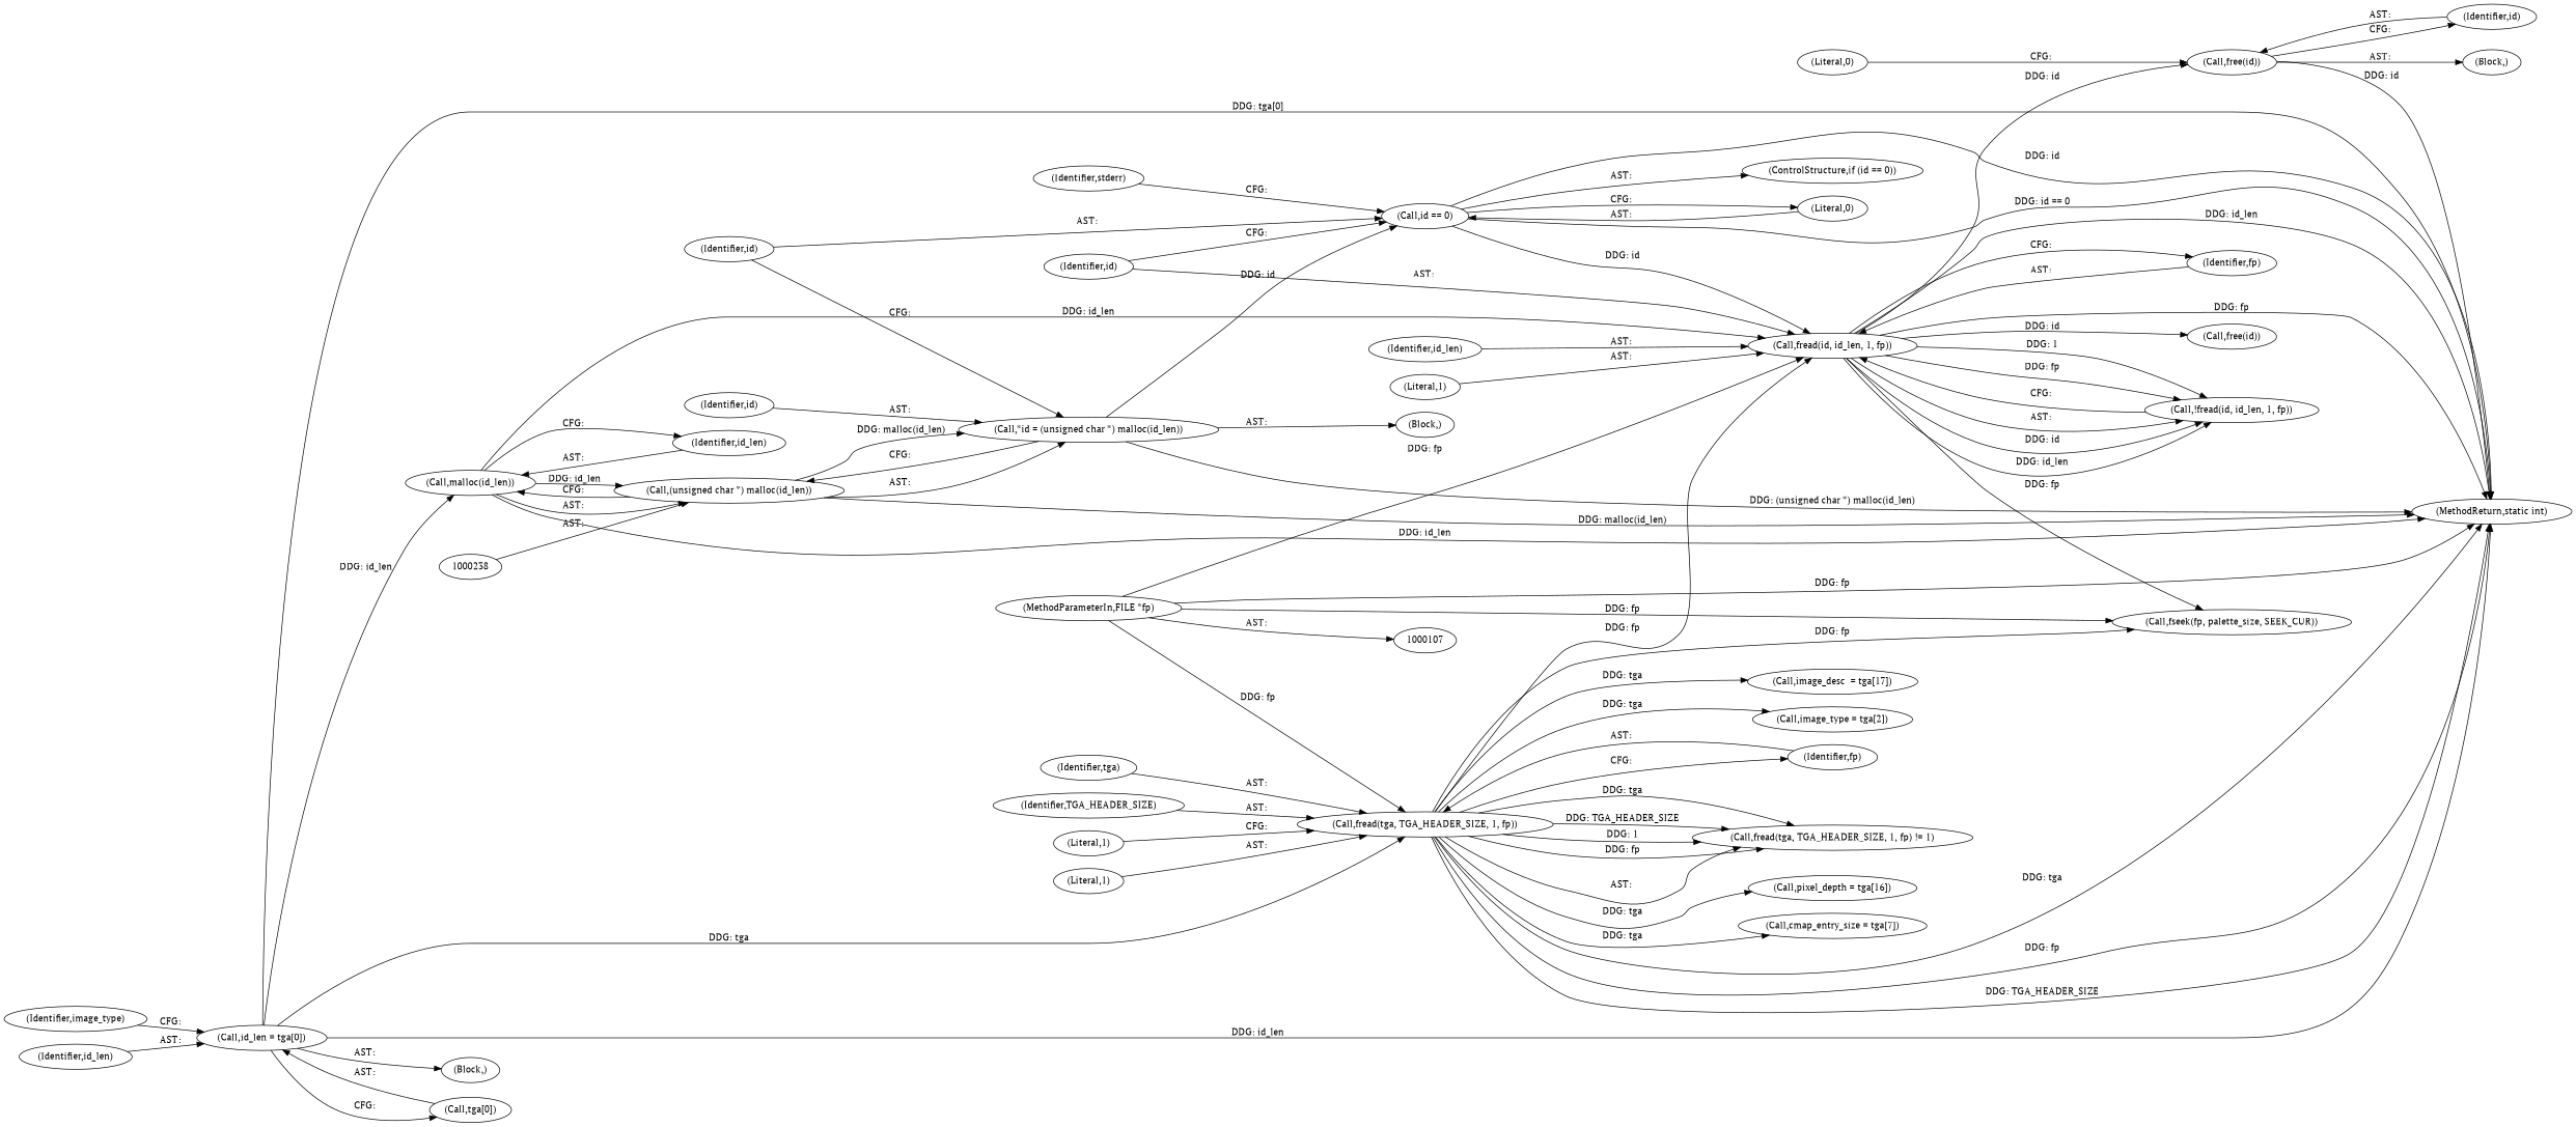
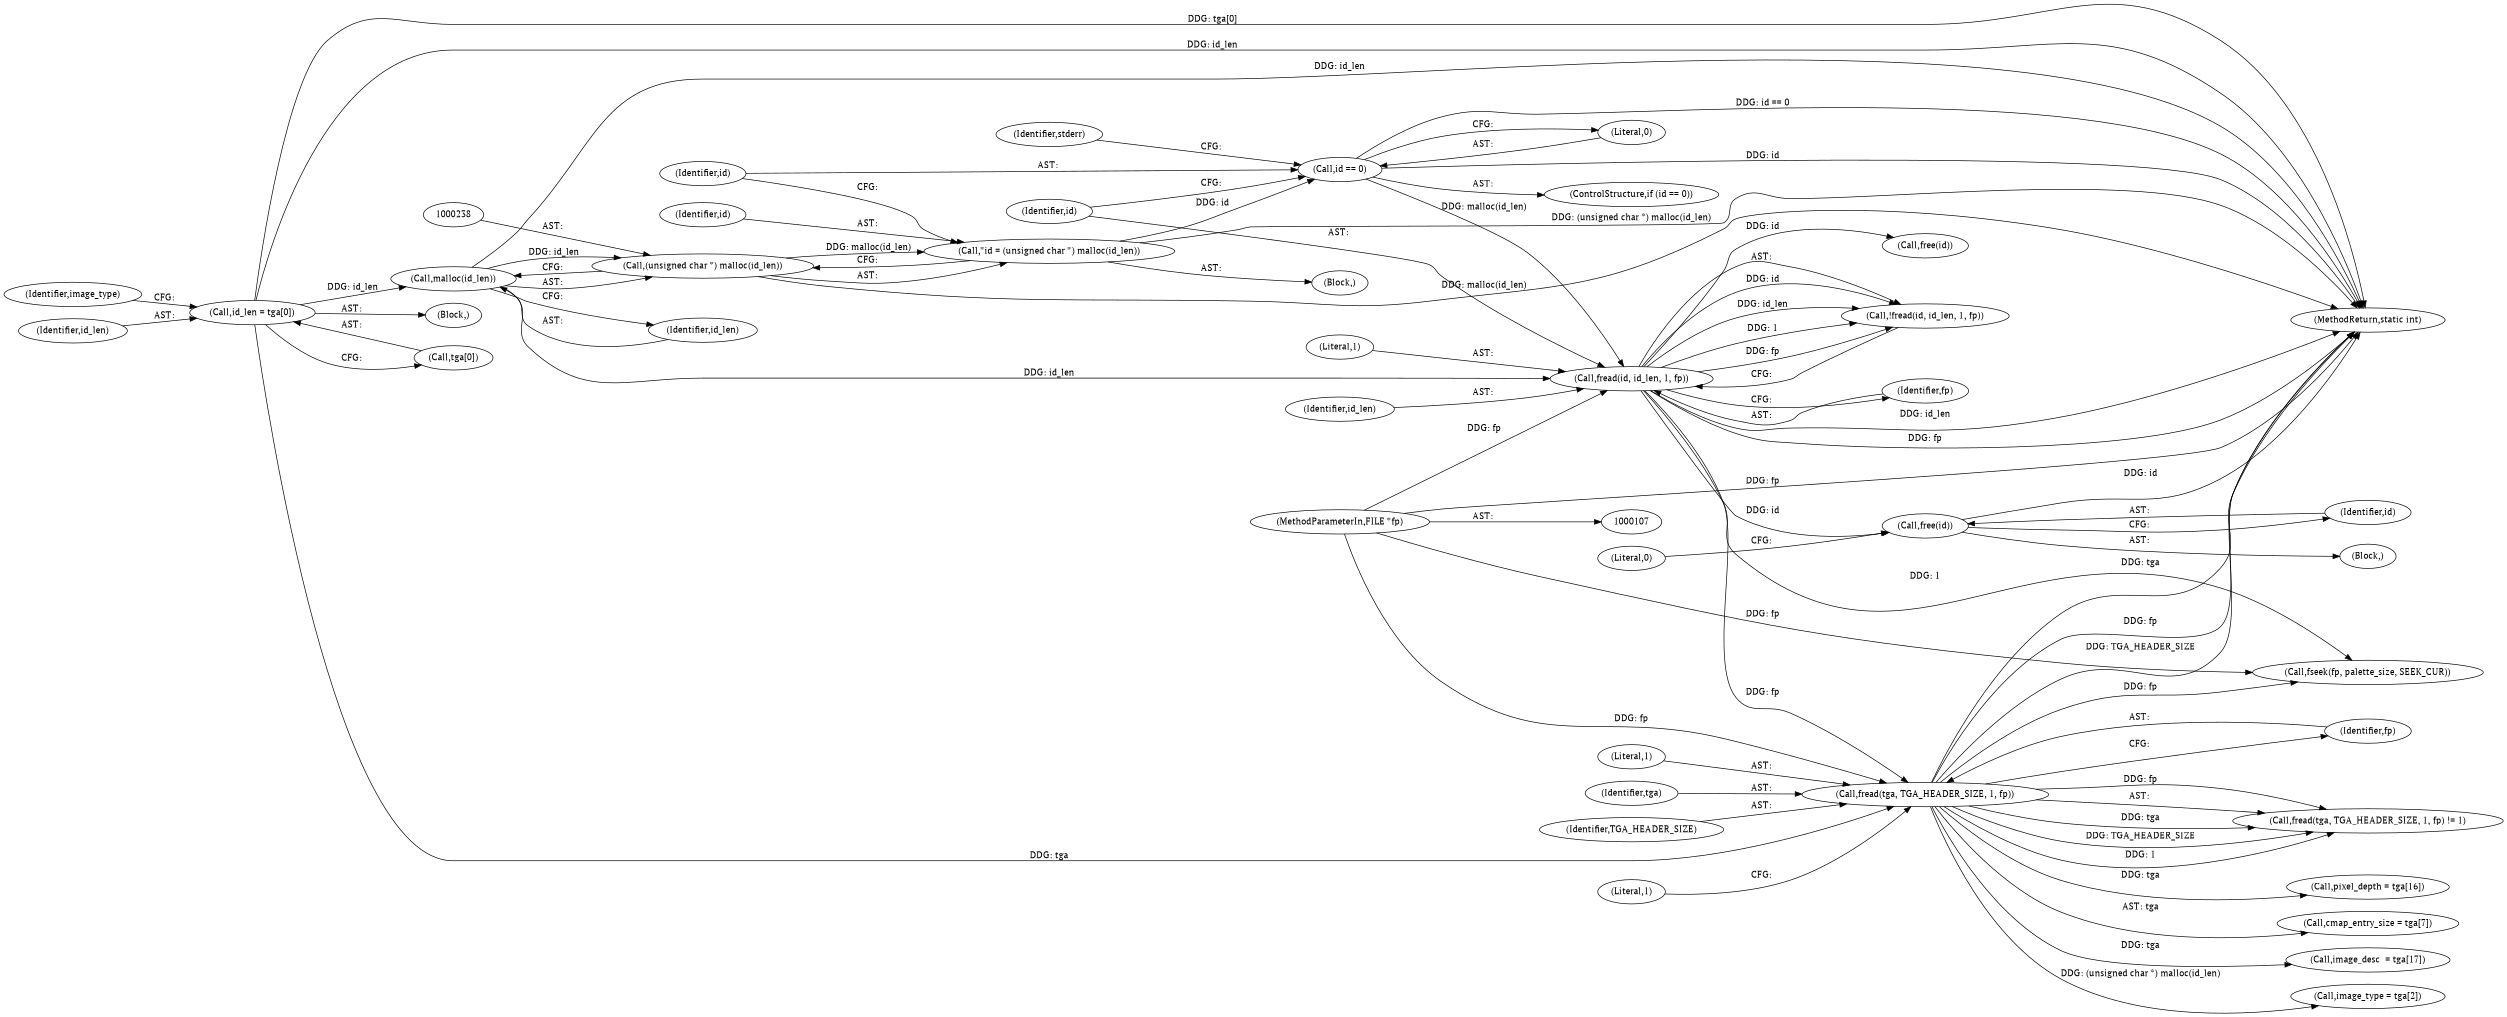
  digraph {
    fontname="PT Serif"
    rankdir=LR
    node [fontname="PT Serif"]
    edge [fontname="PT Serif"]
    n1 [label="(Call,free(id))"]
    n2 [label="(Identifier,id)"]
    n3 [label="(Block,)"]
    n4 [label="(MethodReturn,static int)"]
    n5 [label="(Call,fread(id, id_len, 1, fp))"]
    n6 [label="(Call,fseek(fp, palette_size, SEEK_CUR))"]
    n7 [label="(Call,free(id))"]
    n8 [label="(Call,!fread(id, id_len, 1, fp))"]
    n9 [label="(Identifier,fp)"]
    n10 [label="(Call,id == 0)"]
    n11 [label="(ControlStructure,if (id == 0))"]
    n12 [label="(Literal,0)"]
    n13 [label="(Call,*id = (unsigned char *) malloc(id_len))"]
    n14 [label="(Call,(unsigned char *) malloc(id_len))"]
    n15 [label="(Block,)"]
    n16 [label="(Call,malloc(id_len))"]
    n17 [label="(Identifier,id_len)"]
    n18 [label="(Call,id_len = tga[0])"]
    n19 [label="(Block,)"]
    n20 [label="(Call,tga[0])"]
    n21 [label="(Call,fread(tga, TGA_HEADER_SIZE, 1, fp))"]
    n22 [label="(Call,image_desc  = tga[17])"]
    n23 [label="(Call,image_type = tga[2])"]
    n24 [label="(Identifier,fp)"]
    n25 [label="(Call,fread(tga, TGA_HEADER_SIZE, 1, fp) != 1)"]
    n26 [label="(Call,pixel_depth = tga[16])"]
    n27 [label="(Call,cmap_entry_size = tga[7])"]
    n28 [label="(MethodParameterIn,FILE *fp)"]
    1000107
    n30 [label="(Identifier,id)"]
    n31 [label="(Identifier,id_len)"]
    n32 [label="(Literal,1)"]
    n33 [label="(Literal,0)"]
    n34 [label="(Literal,1)"]
    n35 [label="(Identifier,image_type)"]
    n36 [label="(Literal,1)"]
    n37 [label="(Identifier,tga)"]
    n38 [label="(Identifier,id_len)"]
    n39 [label="(Identifier,id)"]
    n40 [label="(Identifier,id)"]
    n41 [label="(Identifier,TGA_HEADER_SIZE)"]
    n42 [label="(Identifier,stderr)"]
    1000238
    n1 -> n2 [label="CFG: "]
    n1 -> n3 [label="AST: "]
    n1 -> n4 [label="DDG: id"]
    n2 -> n1 [label="AST: "]
    n5 -> n1 [label="DDG: id"]
    n5 -> n4 [label="DDG: id_len"]
    n5 -> n4 [label="DDG: fp"]
-   n5 -> n6 [label="DDG: fp"]
+   n5 -> n6 [label="DDG: 1"]
    n5 -> n7 [label="DDG: id"]
    n5 -> n8 [label="AST: "]
    n5 -> n8 [label="DDG: id"]
    n5 -> n8 [label="DDG: id_len"]
    n5 -> n8 [label="DDG: 1"]
    n5 -> n8 [label="DDG: fp"]
    n5 -> n9 [label="CFG: "]
    n8 -> n5 [label="CFG: "]
    n9 -> n5 [label="AST: "]
    n10 -> n4 [label="DDG: id == 0"]
    n10 -> n4 [label="DDG: id"]
-   n10 -> n5 [label="DDG: id"]
+   n10 -> n5 [label="DDG: malloc(id_len)"]
    n10 -> n11 [label="AST: "]
    n10 -> n12 [label="CFG: "]
    n12 -> n10 [label="AST: "]
    n13 -> n4 [label="DDG: (unsigned char *) malloc(id_len)"]
    n13 -> n10 [label="DDG: id"]
    n13 -> n14 [label="CFG: "]
    n13 -> n15 [label="AST: "]
    n14 -> n4 [label="DDG: malloc(id_len)"]
    n14 -> n13 [label="AST: "]
    n14 -> n13 [label="DDG: malloc(id_len)"]
    n14 -> n16 [label="CFG: "]
    n16 -> n4 [label="DDG: id_len"]
    n16 -> n5 [label="DDG: id_len"]
    n16 -> n14 [label="AST: "]
    n16 -> n14 [label="DDG: id_len"]
    n16 -> n17 [label="CFG: "]
    n17 -> n16 [label="AST: "]
    n18 -> n4 [label="DDG: tga[0]"]
    n18 -> n4 [label="DDG: id_len"]
    n18 -> n16 [label="DDG: id_len"]
    n18 -> n19 [label="AST: "]
    n18 -> n20 [label="CFG: "]
    n18 -> n21 [label="DDG: tga"]
    n20 -> n18 [label="AST: "]
    n21 -> n4 [label="DDG: tga"]
    n21 -> n4 [label="DDG: fp"]
    n21 -> n4 [label="DDG: TGA_HEADER_SIZE"]
-   n21 -> n5 [label="DDG: fp"]
+   n5 -> n21 [label="DDG: fp"]
    n21 -> n6 [label="DDG: fp"]
    n21 -> n22 [label="DDG: tga"]
-   n21 -> n23 [label="DDG: tga"]
+   n21 -> n23 [label="DDG: (unsigned char *) malloc(id_len)"]
    n21 -> n24 [label="CFG: "]
    n21 -> n25 [label="AST: "]
    n21 -> n25 [label="DDG: tga"]
    n21 -> n25 [label="DDG: TGA_HEADER_SIZE"]
    n21 -> n25 [label="DDG: 1"]
    n21 -> n25 [label="DDG: fp"]
    n21 -> n26 [label="DDG: tga"]
-   n21 -> n27 [label="DDG: tga"]
+   n21 -> n27 [label="AST: tga"]
    n24 -> n21 [label="AST: "]
    n28 -> n4 [label="DDG: fp"]
    n28 -> n5 [label="DDG: fp"]
    n28 -> n6 [label="DDG: fp"]
    n28 -> n21 [label="DDG: fp"]
    n28 -> 1000107 [label="AST: "]
    n30 -> n13 [label="AST: "]
    n31 -> n5 [label="AST: "]
    n32 -> n21 [label="CFG: "]
    n33 -> n1 [label="CFG: "]
    n34 -> n21 [label="AST: "]
    n35 -> n18 [label="CFG: "]
    n36 -> n5 [label="AST: "]
    n37 -> n21 [label="AST: "]
    n38 -> n18 [label="AST: "]
    n39 -> n10 [label="AST: "]
    n39 -> n13 [label="CFG: "]
    n40 -> n5 [label="AST: "]
    n40 -> n10 [label="CFG: "]
    n41 -> n21 [label="AST: "]
    n42 -> n10 [label="CFG: "]
    1000238 -> n14 [label="AST: "]
  }
